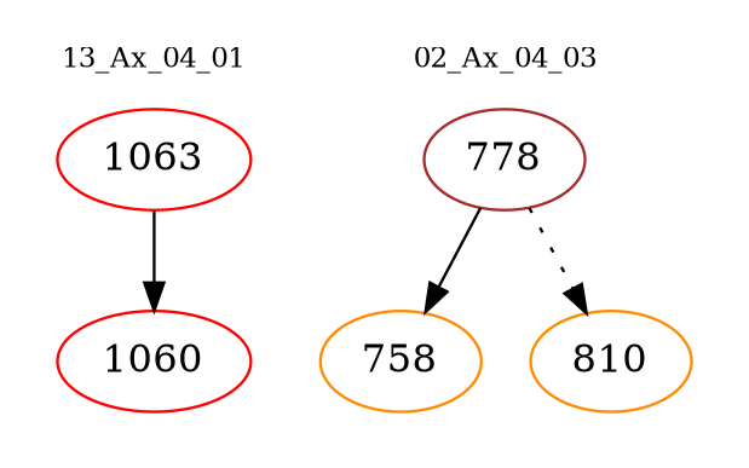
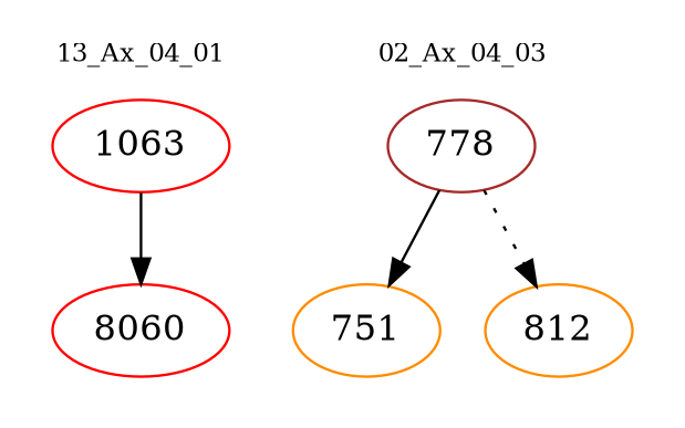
  digraph {
    node [color=red]
    edge [color=black style=solid]
    n1 [label=1063]
-   n2 [label=1060]
+   n2 [label=8060]
    n3 [color=brown label=778]
-   n4 [color=darkorange label=758]
-   n5 [color=darkorange label=810]
+   n4 [color=darkorange label=751]
+   n5 [color=darkorange label=812]
    subgraph cluster_1 {
      color=white
      fontsize=10
      label="13_Ax_04_01"
      n1
      n2
    }
    subgraph cluster_2 {
      color=white
      fontsize=10
      label="02_Ax_04_03"
      n3
      n4
      n5
    }
    n1 -> n2
    n3 -> n4
    n3 -> n5 [style=dotted]
  }
